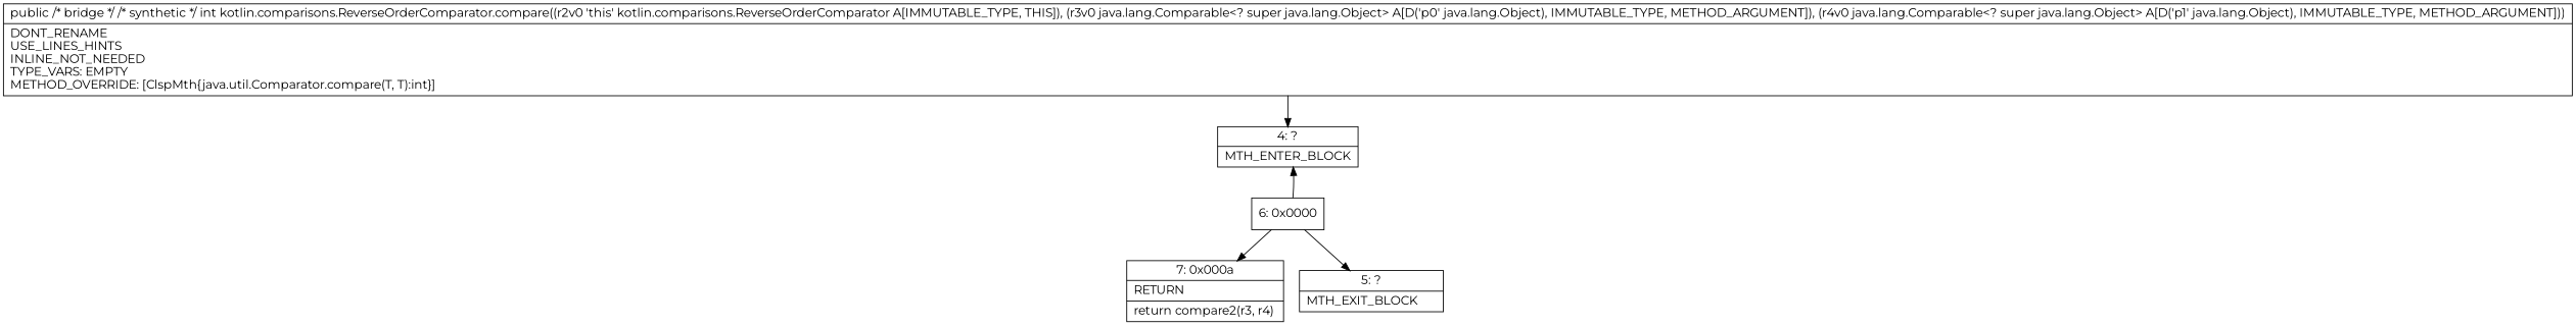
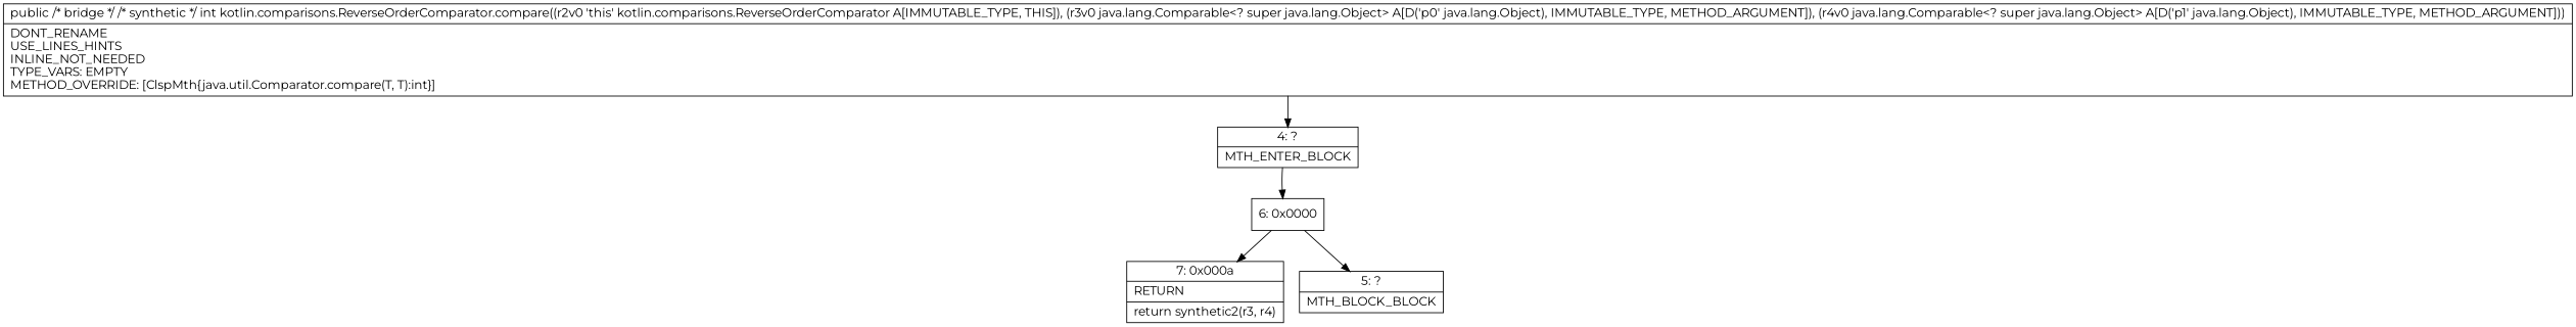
  digraph {
    fontname=Montserrat
    node [fontname=Montserrat shape=record]
    edge [fontname=Montserrat]
    n1 [label="{4\:\ ?|MTH_ENTER_BLOCK\l}"]
    n2 [label="{6\:\ 0x0000}"]
-   n3 [label="{7\:\ 0x000a|RETURN\l|return compare2(r3, r4)\l}"]
-   n4 [label="{5\:\ ?|MTH_EXIT_BLOCK\l}"]
+   n3 [label="{7\:\ 0x000a|RETURN\l|return synthetic2(r3, r4)\l}"]
+   n4 [label="{5\:\ ?|MTH_BLOCK_BLOCK\l}"]
    n5 [label="{public \/* bridge *\/ \/* synthetic *\/ int kotlin.comparisons.ReverseOrderComparator.compare((r2v0 'this' kotlin.comparisons.ReverseOrderComparator A[IMMUTABLE_TYPE, THIS]), (r3v0 java.lang.Comparable\<? super java.lang.Object\> A[D('p0' java.lang.Object), IMMUTABLE_TYPE, METHOD_ARGUMENT]), (r4v0 java.lang.Comparable\<? super java.lang.Object\> A[D('p1' java.lang.Object), IMMUTABLE_TYPE, METHOD_ARGUMENT]))  | DONT_RENAME\lUSE_LINES_HINTS\lINLINE_NOT_NEEDED\lTYPE_VARS: EMPTY\lMETHOD_OVERRIDE: [ClspMth\{java.util.Comparator.compare(T, T):int\}]\l}"]
-   n2 -> n1
+   n1 -> n2
    n2 -> n3
    n2 -> n4
    n5 -> n1
  }
